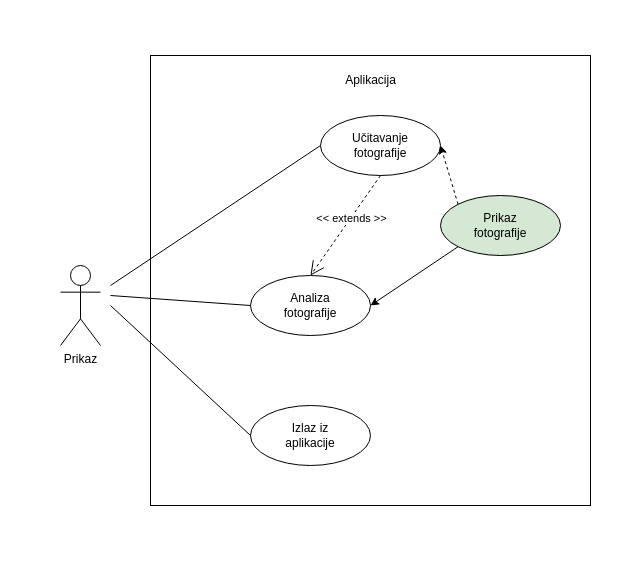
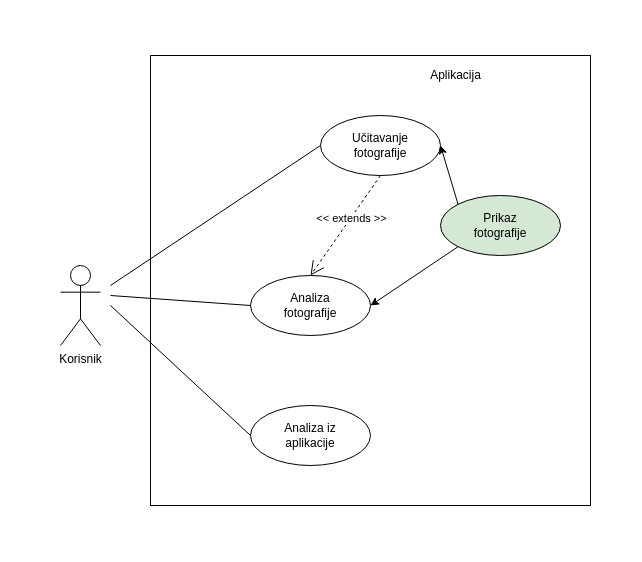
  <mxCell id="0" />
  <mxCell id="1" parent="0" />
  <mxCell id="2" value="" style="rounded=0;whiteSpace=wrap;html=1;" parent="1" vertex="1"><mxGeometry x="150" y="55" width="440" height="450" as="geometry" /></mxCell>
- <mxCell id="3" value="Prikaz" style="shape=umlActor;verticalLabelPosition=bottom;verticalAlign=top;html=1;outlineConnect=0;" parent="1" vertex="1"><mxGeometry x="60" y="265" width="40" height="80" as="geometry" /></mxCell>
+ <mxCell id="3" value="Korisnik" style="shape=umlActor;verticalLabelPosition=bottom;verticalAlign=top;html=1;outlineConnect=0;" parent="1" vertex="1"><mxGeometry x="60" y="265" width="40" height="80" as="geometry" /></mxCell>
  <mxCell id="4" value="Učitavanje&lt;div&gt;fotografije&lt;/div&gt;" style="ellipse;whiteSpace=wrap;html=1;" parent="1" vertex="1"><mxGeometry x="320" y="115" width="120" height="60" as="geometry" /></mxCell>
  <mxCell id="5" value="Analiza&lt;br&gt;fotografije" style="ellipse;whiteSpace=wrap;html=1;" parent="1" vertex="1"><mxGeometry x="250" y="275" width="120" height="60" as="geometry" /></mxCell>
- <mxCell id="6" value="Izlaz iz&lt;div&gt;aplikacije&lt;/div&gt;" style="ellipse;whiteSpace=wrap;html=1;" parent="1" vertex="1"><mxGeometry x="250" y="405" width="120" height="60" as="geometry" /></mxCell>
+ <mxCell id="6" value="Analiza iz&lt;div&gt;aplikacije&lt;/div&gt;" style="ellipse;whiteSpace=wrap;html=1;" parent="1" vertex="1"><mxGeometry x="250" y="405" width="120" height="60" as="geometry" /></mxCell>
  <mxCell id="7" value="Prikaz&lt;div&gt;fotografije&lt;/div&gt;" style="ellipse;whiteSpace=wrap;html=1;fillColor=#d5e8d4;" parent="1" vertex="1"><mxGeometry x="440" y="195" width="120" height="60" as="geometry" /></mxCell>
  <mxCell id="8" value="" style="endArrow=none;html=1;rounded=0;entryX=0;entryY=0.5;entryDx=0;entryDy=0;" parent="1" target="4" edge="1"><mxGeometry width="50" height="50" relative="1" as="geometry"><mxPoint x="110" y="285" as="sourcePoint" /><mxPoint x="260" y="215" as="targetPoint" /></mxGeometry></mxCell>
  <mxCell id="9" value="" style="endArrow=none;html=1;rounded=0;entryX=0;entryY=0.5;entryDx=0;entryDy=0;" parent="1" target="5" edge="1"><mxGeometry width="50" height="50" relative="1" as="geometry"><mxPoint x="110" y="295" as="sourcePoint" /><mxPoint x="260" y="315" as="targetPoint" /></mxGeometry></mxCell>
  <mxCell id="10" value="" style="endArrow=none;html=1;rounded=0;exitX=0;exitY=0.5;exitDx=0;exitDy=0;" parent="1" source="6" edge="1"><mxGeometry width="50" height="50" relative="1" as="geometry"><mxPoint x="370" y="355" as="sourcePoint" /><mxPoint x="110" y="305" as="targetPoint" /></mxGeometry></mxCell>
- <mxCell id="11" value="" style="endArrow=classic;html=1;rounded=0;entryX=1;entryY=0.5;entryDx=0;entryDy=0;exitX=0;exitY=0;exitDx=0;exitDy=0;dashed=1;" parent="1" source="7" target="4" edge="1"><mxGeometry width="50" height="50" relative="1" as="geometry"><mxPoint x="370" y="355" as="sourcePoint" /><mxPoint x="420" y="305" as="targetPoint" /></mxGeometry></mxCell>
+ <mxCell id="11" value="" style="endArrow=classic;html=1;rounded=0;entryX=1;entryY=0.5;entryDx=0;entryDy=0;exitX=0;exitY=0;exitDx=0;exitDy=0;" parent="1" source="7" target="4" edge="1"><mxGeometry width="50" height="50" relative="1" as="geometry"><mxPoint x="370" y="355" as="sourcePoint" /><mxPoint x="420" y="305" as="targetPoint" /></mxGeometry></mxCell>
  <mxCell id="12" value="" style="endArrow=classic;html=1;rounded=0;exitX=0;exitY=1;exitDx=0;exitDy=0;entryX=1;entryY=0.5;entryDx=0;entryDy=0;" parent="1" source="7" target="5" edge="1"><mxGeometry width="50" height="50" relative="1" as="geometry"><mxPoint x="370" y="355" as="sourcePoint" /><mxPoint x="420" y="305" as="targetPoint" /></mxGeometry></mxCell>
  <mxCell id="13" value="" style="endArrow=open;endSize=12;dashed=1;html=1;rounded=0;entryX=0.5;entryY=0;entryDx=0;entryDy=0;exitX=0.5;exitY=1;exitDx=0;exitDy=0;" parent="1" source="4" target="5" edge="1"><mxGeometry width="160" relative="1" as="geometry"><mxPoint x="314" y="245" as="sourcePoint" /><mxPoint x="474" y="245" as="targetPoint" /></mxGeometry></mxCell>
  <mxCell id="14" value="&amp;lt;&amp;lt; extends &amp;gt;&amp;gt;" style="edgeLabel;html=1;align=center;verticalAlign=middle;resizable=0;points=[];" parent="13" vertex="1" connectable="0"><mxGeometry x="-0.155" relative="1" as="geometry"><mxPoint as="offset" /></mxGeometry></mxCell>
- <mxCell id="15" value="Aplikacija" style="text;html=1;align=center;verticalAlign=middle;whiteSpace=wrap;rounded=0;" parent="1" vertex="1"><mxGeometry x="337.5" y="65" width="65" height="30" as="geometry" /></mxCell>
+ <mxCell id="15" value="Aplikacija" style="text;html=1;align=center;verticalAlign=middle;whiteSpace=wrap;rounded=0;" parent="1" vertex="1"><mxGeometry x="422.5" y="60" width="65" height="30" as="geometry" /></mxCell>
  <mxCell id="16" value="" style="rounded=0;whiteSpace=wrap;html=1;fillColor=none;strokeColor=none;" vertex="1" parent="1"><mxGeometry x="20" y="20" width="600" height="520" as="geometry" /></mxCell>
